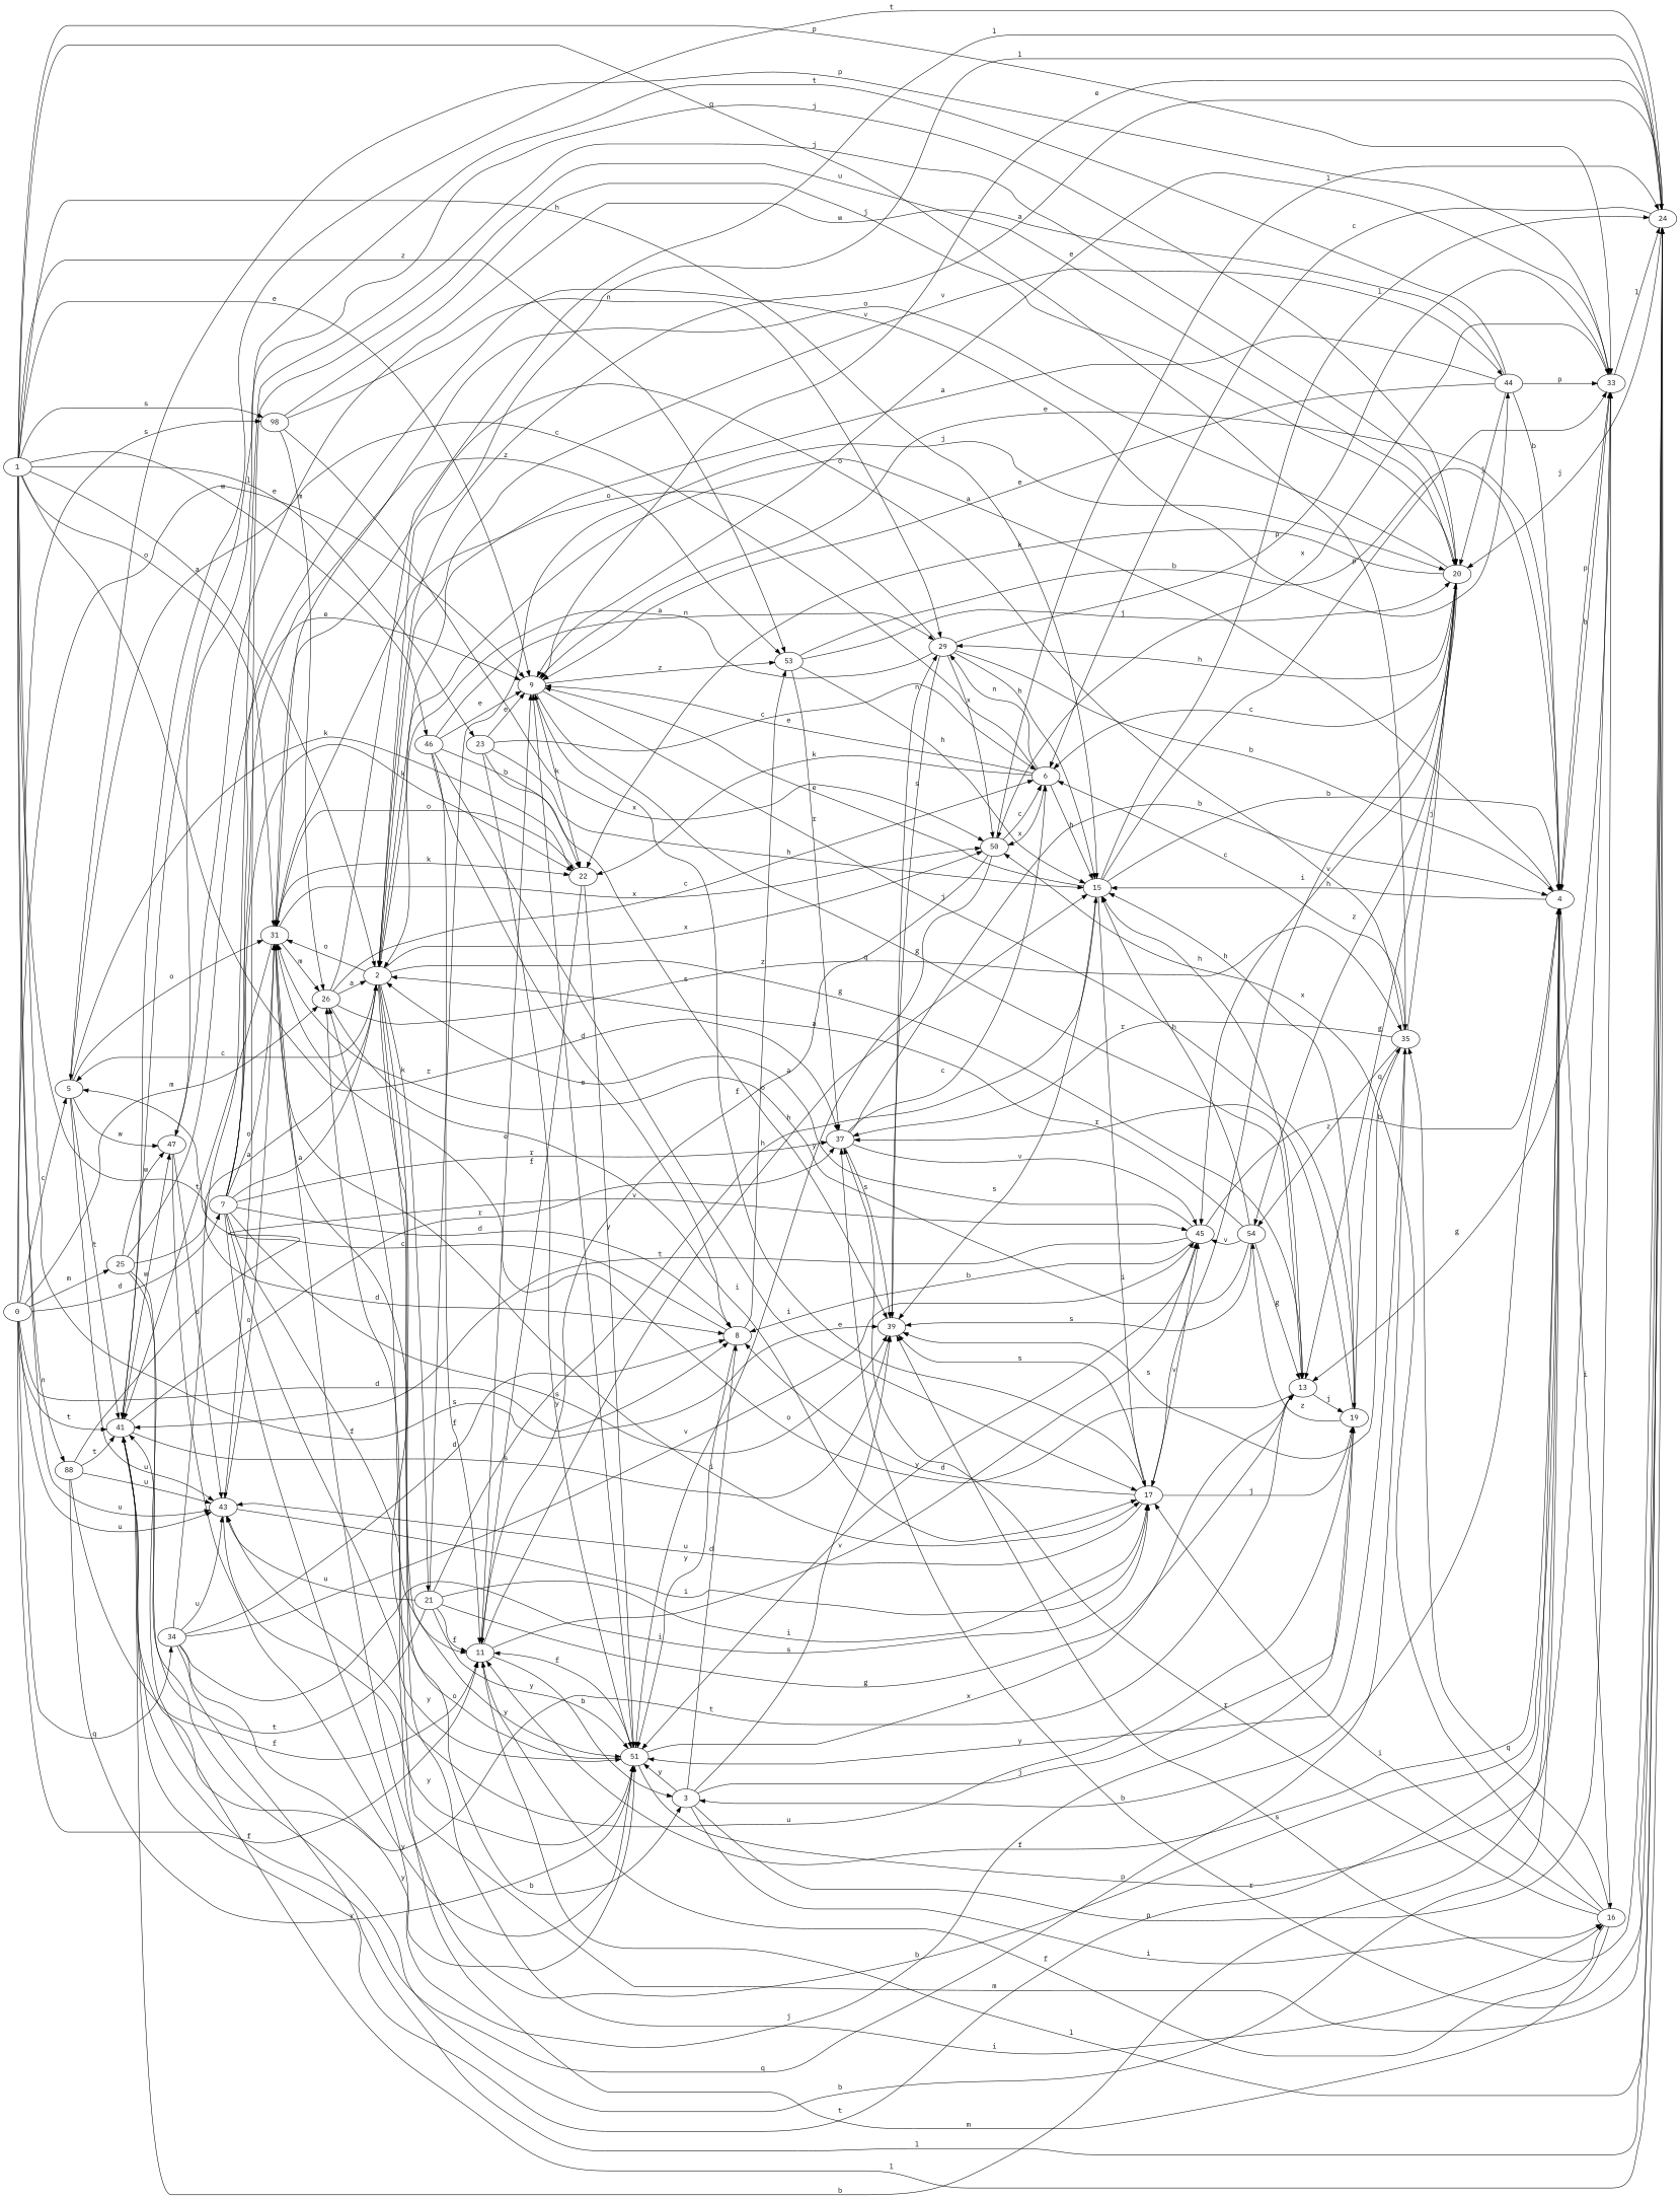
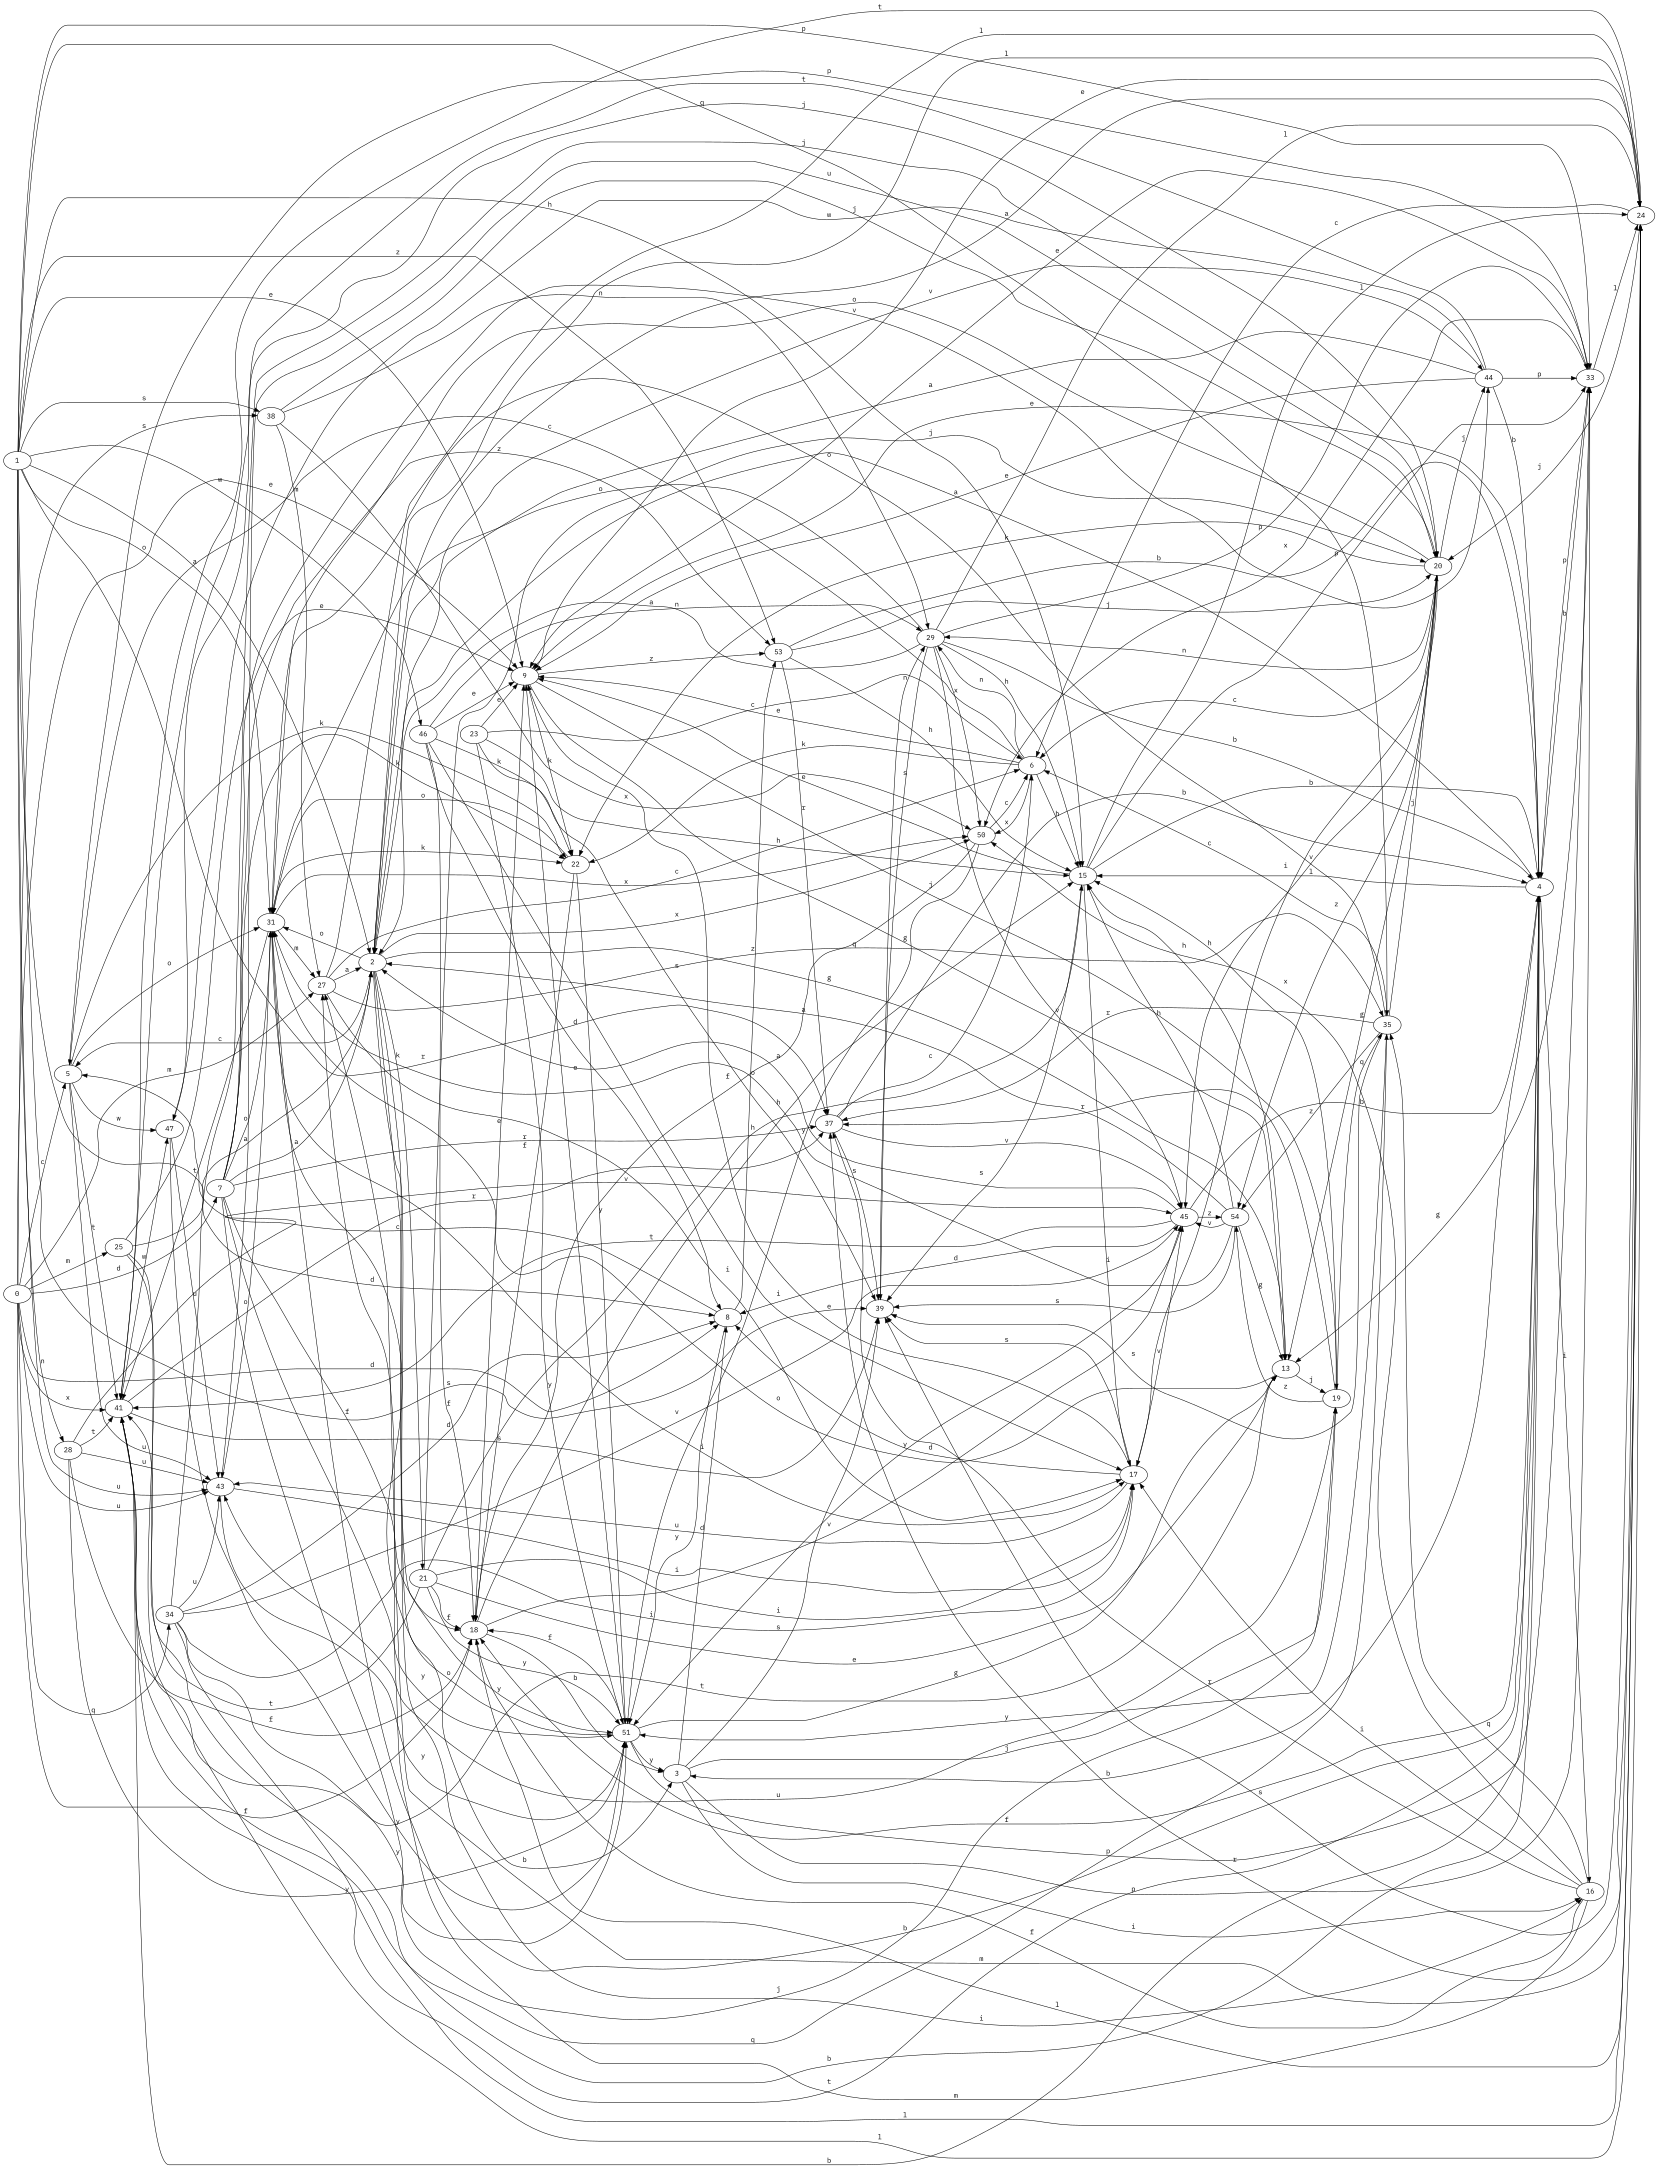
  strict digraph {
    fontname="IBM Plex Mono"
    rankdir=LR
    node [fontname="IBM Plex Mono"]
    edge [fontname="IBM Plex Mono"]
    0
    5
    7
    8
    9
-   11
+   11 [label=18]
    25
-   26
+   26 [label=27]
    34
-   38 [label=98]
+   38
    41
    43
    31
    33
    22
    47
    2
    37
    39
    53
    44
    51
    19
    13
    15
    3
    24
    45
    4
    35
    6
    17
    20
    50
    29
    1
    23
-   28 [label=88]
+   28
    46
    16
    21
    54
    0 -> 5 [label=c]
    0 -> 7 [label=d]
    0 -> 8 [label=d]
    0 -> 9 [label=e]
    0 -> 11 [label=f]
    0 -> 25 [label=m]
    0 -> 26 [label=m]
    0 -> 34 [label=q]
    0 -> 38 [label=s]
-   0 -> 41 [label=t]
+   0 -> 41 [label=x]
    0 -> 43 [label=u]
    5 -> 41 [label=t]
    5 -> 43 [label=u]
    5 -> 31 [label=o]
    5 -> 33 [label=p]
    5 -> 22 [label=k]
    5 -> 47 [label=w]
-   7 -> 8 [label=d]
    7 -> 11 [label=f]
    7 -> 31 [label=o]
    7 -> 22 [label=k]
    7 -> 2 [label=a]
    7 -> 37 [label=r]
-   7 -> 39 [label=s]
    7 -> 53 [label=z]
    7 -> 44 [label=v]
    7 -> 51 [label=y]
    7 -> 19 [label=j]
    8 -> 5 [label=c]
    8 -> 53 [label=z]
    8 -> 51 [label=y]
    9 -> 22 [label=k]
    9 -> 53 [label=z]
    9 -> 19 [label=j]
    9 -> 13 [label=g]
    11 -> 9 [label=e]
    11 -> 15 [label=h]
    11 -> 3 [label=b]
    11 -> 24 [label=l]
    11 -> 45 [label=v]
    25 -> 9 [label=e]
-   25 -> 47 [label=w]
    25 -> 2 [label=a]
    25 -> 24 [label=l]
    25 -> 4 [label=b]
    26 -> 2 [label=a]
    26 -> 24 [label=l]
    26 -> 35 [label=q]
    26 -> 6 [label=c]
    26 -> 17 [label=i]
    34 -> 8 [label=d]
    34 -> 43 [label=u]
    34 -> 51 [label=y]
    34 -> 24 [label=l]
    34 -> 45 [label=v]
    34 -> 17 [label=i]
    34 -> 20 [label=j]
    38 -> 26 [label=m]
    38 -> 20 [label=j]
    38 -> 50 [label=x]
    38 -> 29 [label=n]
    41 -> 47 [label=w]
    41 -> 37 [label=r]
    41 -> 39 [label=s]
    41 -> 4 [label=b]
    41 -> 35 [label=q]
    43 -> 31 [label=o]
    43 -> 51 [label=y]
    43 -> 17 [label=i]
    31 -> 26 [label=m]
    31 -> 41 [label=t]
    31 -> 22 [label=k]
    31 -> 4 [label=b]
    31 -> 17 [label=i]
    31 -> 50 [label=x]
    33 -> 9 [label=e]
    33 -> 13 [label=g]
    33 -> 24 [label=l]
    33 -> 4 [label=b]
    33 -> 50 [label=x]
    22 -> 11 [label=f]
    22 -> 31 [label=o]
    22 -> 51 [label=y]
    47 -> 43 [label=u]
    47 -> 51 [label=y]
    47 -> 20 [label=j]
    2 -> 5 [label=c]
    2 -> 31 [label=o]
    2 -> 44 [label=v]
    2 -> 51 [label=y]
    2 -> 13 [label=g]
    2 -> 3 [label=b]
    2 -> 24 [label=l]
    2 -> 50 [label=x]
    2 -> 16 [label=i]
    2 -> 21 [label=k]
    37 -> 39 [label=s]
    37 -> 45 [label=v]
    37 -> 4 [label=b]
    37 -> 6 [label=c]
    39 -> 29 [label=n]
    53 -> 37 [label=r]
    53 -> 15 [label=h]
    53 -> 4 [label=b]
    53 -> 20 [label=j]
    44 -> 9 [label=e]
    44 -> 41 [label=t]
    44 -> 33 [label=p]
    44 -> 47 [label=w]
    44 -> 2 [label=a]
    44 -> 4 [label=b]
-   44 -> 20 [label=j]
+   20 -> 44 [label=j]
    51 -> 9 [label=e]
    51 -> 11 [label=f]
    51 -> 31 [label=o]
    51 -> 33 [label=p]
-   51 -> 13 [label=x]
+   51 -> 13 [label=g]
    19 -> 43 [label=u]
    19 -> 37 [label=r]
    19 -> 15 [label=h]
    19 -> 35 [label=q]
    19 -> 54 [label=z]
    13 -> 41 [label=t]
    13 -> 31 [label=o]
    13 -> 19 [label=j]
    13 -> 15 [label=h]
    15 -> 9 [label=e]
    15 -> 33 [label=p]
    15 -> 39 [label=s]
    15 -> 24 [label=l]
    15 -> 4 [label=b]
    15 -> 17 [label=i]
    3 -> 8 [label=d]
    3 -> 33 [label=p]
    3 -> 39 [label=s]
-   3 -> 51 [label=y]
+   51 -> 3 [label=y]
    3 -> 19 [label=j]
    3 -> 16 [label=i]
    24 -> 9 [label=e]
    24 -> 26 [label=m]
    24 -> 41 [label=t]
    24 -> 2 [label=a]
    24 -> 37 [label=r]
    24 -> 39 [label=s]
    24 -> 6 [label=c]
    24 -> 20 [label=j]
-   45 -> 8 [label=b]
+   45 -> 8 [label=d]
    45 -> 41 [label=t]
    45 -> 2 [label=a]
    45 -> 51 [label=y]
    45 -> 4 [label=b]
+   45 -> 54 [label=z]
    4 -> 9 [label=e]
    4 -> 11 [label=f]
    4 -> 41 [label=t]
    4 -> 33 [label=p]
    4 -> 2 [label=a]
-   4 -> 15 [label=h]
+   4 -> 15 [label=l]
    4 -> 3 [label=b]
    4 -> 16 [label=i]
    35 -> 31 [label=o]
    35 -> 37 [label=r]
    35 -> 39 [label=s]
    35 -> 51 [label=y]
    35 -> 6 [label=c]
    35 -> 20 [label=j]
    35 -> 54 [label=z]
    6 -> 5 [label=c]
    6 -> 9 [label=e]
    6 -> 22 [label=k]
    6 -> 15 [label=h]
    6 -> 50 [label=x]
    6 -> 29 [label=n]
    17 -> 8 [label=d]
    17 -> 9 [label=e]
    17 -> 43 [label=u]
    17 -> 39 [label=s]
-   17 -> 19 [label=j]
    17 -> 45 [label=v]
    20 -> 43 [label=u]
    20 -> 31 [label=o]
    20 -> 22 [label=k]
    20 -> 13 [label=g]
    20 -> 45 [label=v]
    20 -> 6 [label=c]
    20 -> 17 [label=i]
-   20 -> 29 [label=h]
+   20 -> 29 [label=n]
    20 -> 54 [label=z]
    50 -> 11 [label=f]
    50 -> 51 [label=y]
    50 -> 6 [label=c]
    29 -> 31 [label=o]
    29 -> 33 [label=p]
    29 -> 2 [label=a]
    29 -> 39 [label=s]
    29 -> 15 [label=h]
-   50 -> 24 [label=l]
+   29 -> 24 [label=l]
+   29 -> 45 [label=v]
    29 -> 4 [label=b]
    29 -> 50 [label=x]
    1 -> 8 [label=d]
    1 -> 9 [label=e]
    1 -> 38 [label=s]
    1 -> 43 [label=u]
    1 -> 31 [label=o]
    1 -> 33 [label=p]
    1 -> 2 [label=a]
    1 -> 37 [label=r]
    1 -> 39 [label=s]
    1 -> 53 [label=z]
    1 -> 15 [label=h]
    1 -> 35 [label=q]
-   1 -> 23 [label=l]
    1 -> 28 [label=n]
    1 -> 46 [label=w]
    23 -> 9 [label=e]
    23 -> 39 [label=s]
    23 -> 51 [label=y]
    23 -> 15 [label=h]
    23 -> 6 [label=c]
    28 -> 11 [label=f]
    28 -> 41 [label=t]
    28 -> 43 [label=u]
    28 -> 51 [label=y]
    28 -> 45 [label=v]
    46 -> 8 [label=d]
    46 -> 9 [label=e]
    46 -> 11 [label=f]
-   46 -> 22 [label=b]
+   46 -> 22 [label=k]
    46 -> 17 [label=i]
    46 -> 29 [label=n]
    16 -> 11 [label=f]
    16 -> 26 [label=m]
    16 -> 37 [label=r]
    16 -> 35 [label=q]
    16 -> 17 [label=i]
    16 -> 50 [label=x]
    21 -> 11 [label=f]
    21 -> 41 [label=t]
-   21 -> 43 [label=u]
    21 -> 51 [label=y]
-   21 -> 13 [label=g]
+   21 -> 13 [label=e]
    21 -> 15 [label=h]
    21 -> 17 [label=i]
    21 -> 20 [label=j]
    54 -> 31 [label=o]
    54 -> 2 [label=a]
    54 -> 39 [label=s]
    54 -> 13 [label=g]
    54 -> 15 [label=h]
    54 -> 45 [label=v]
  }
